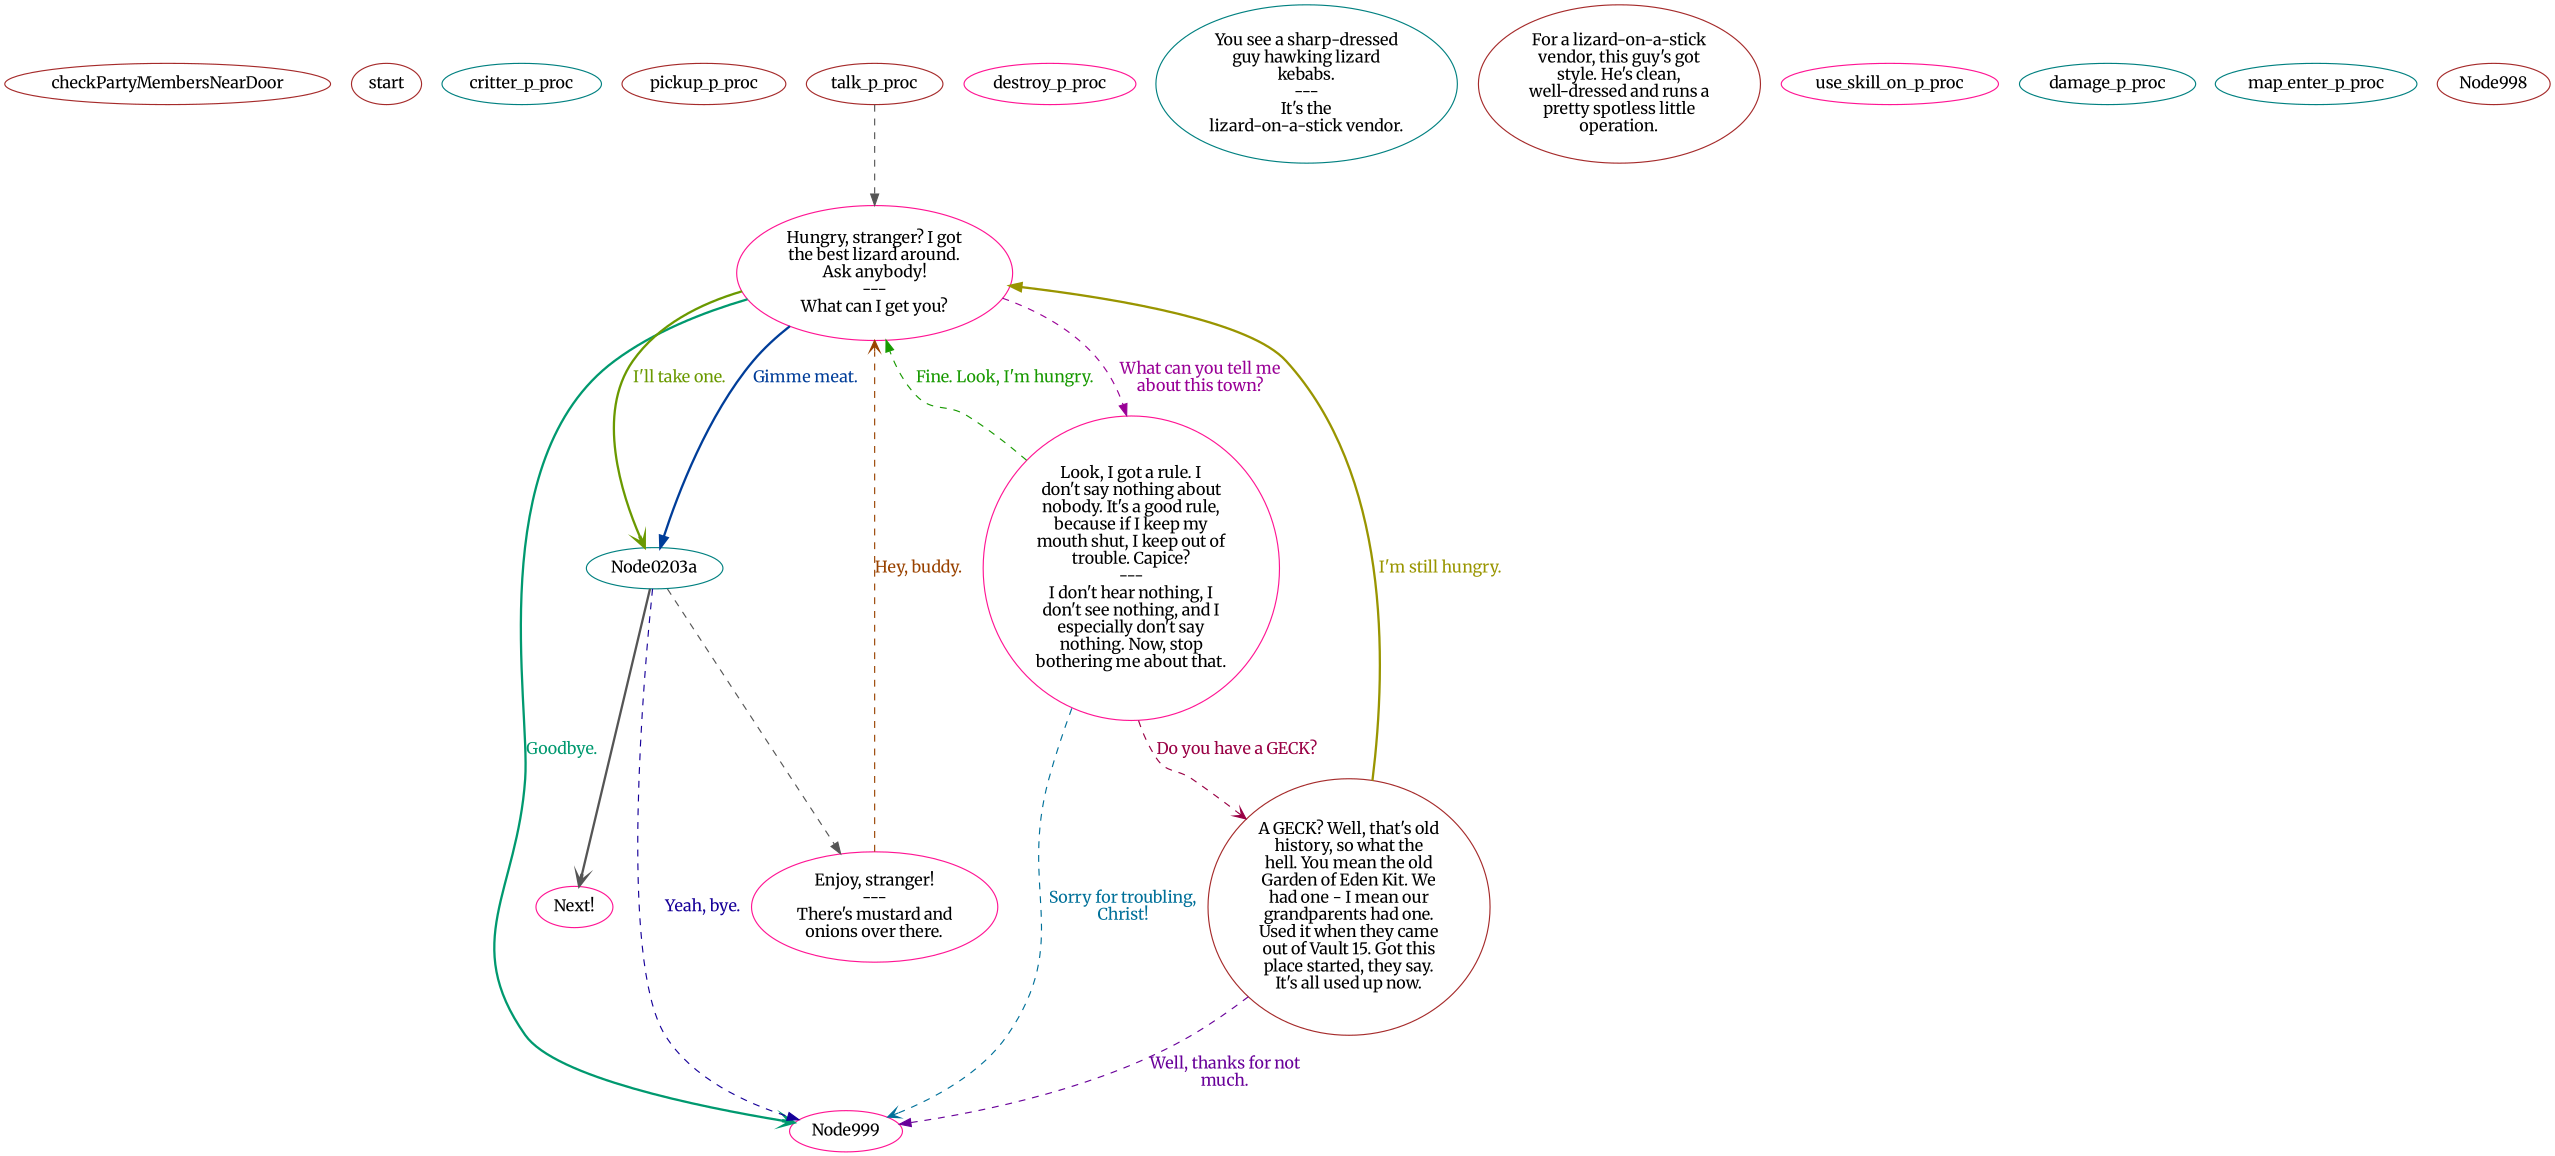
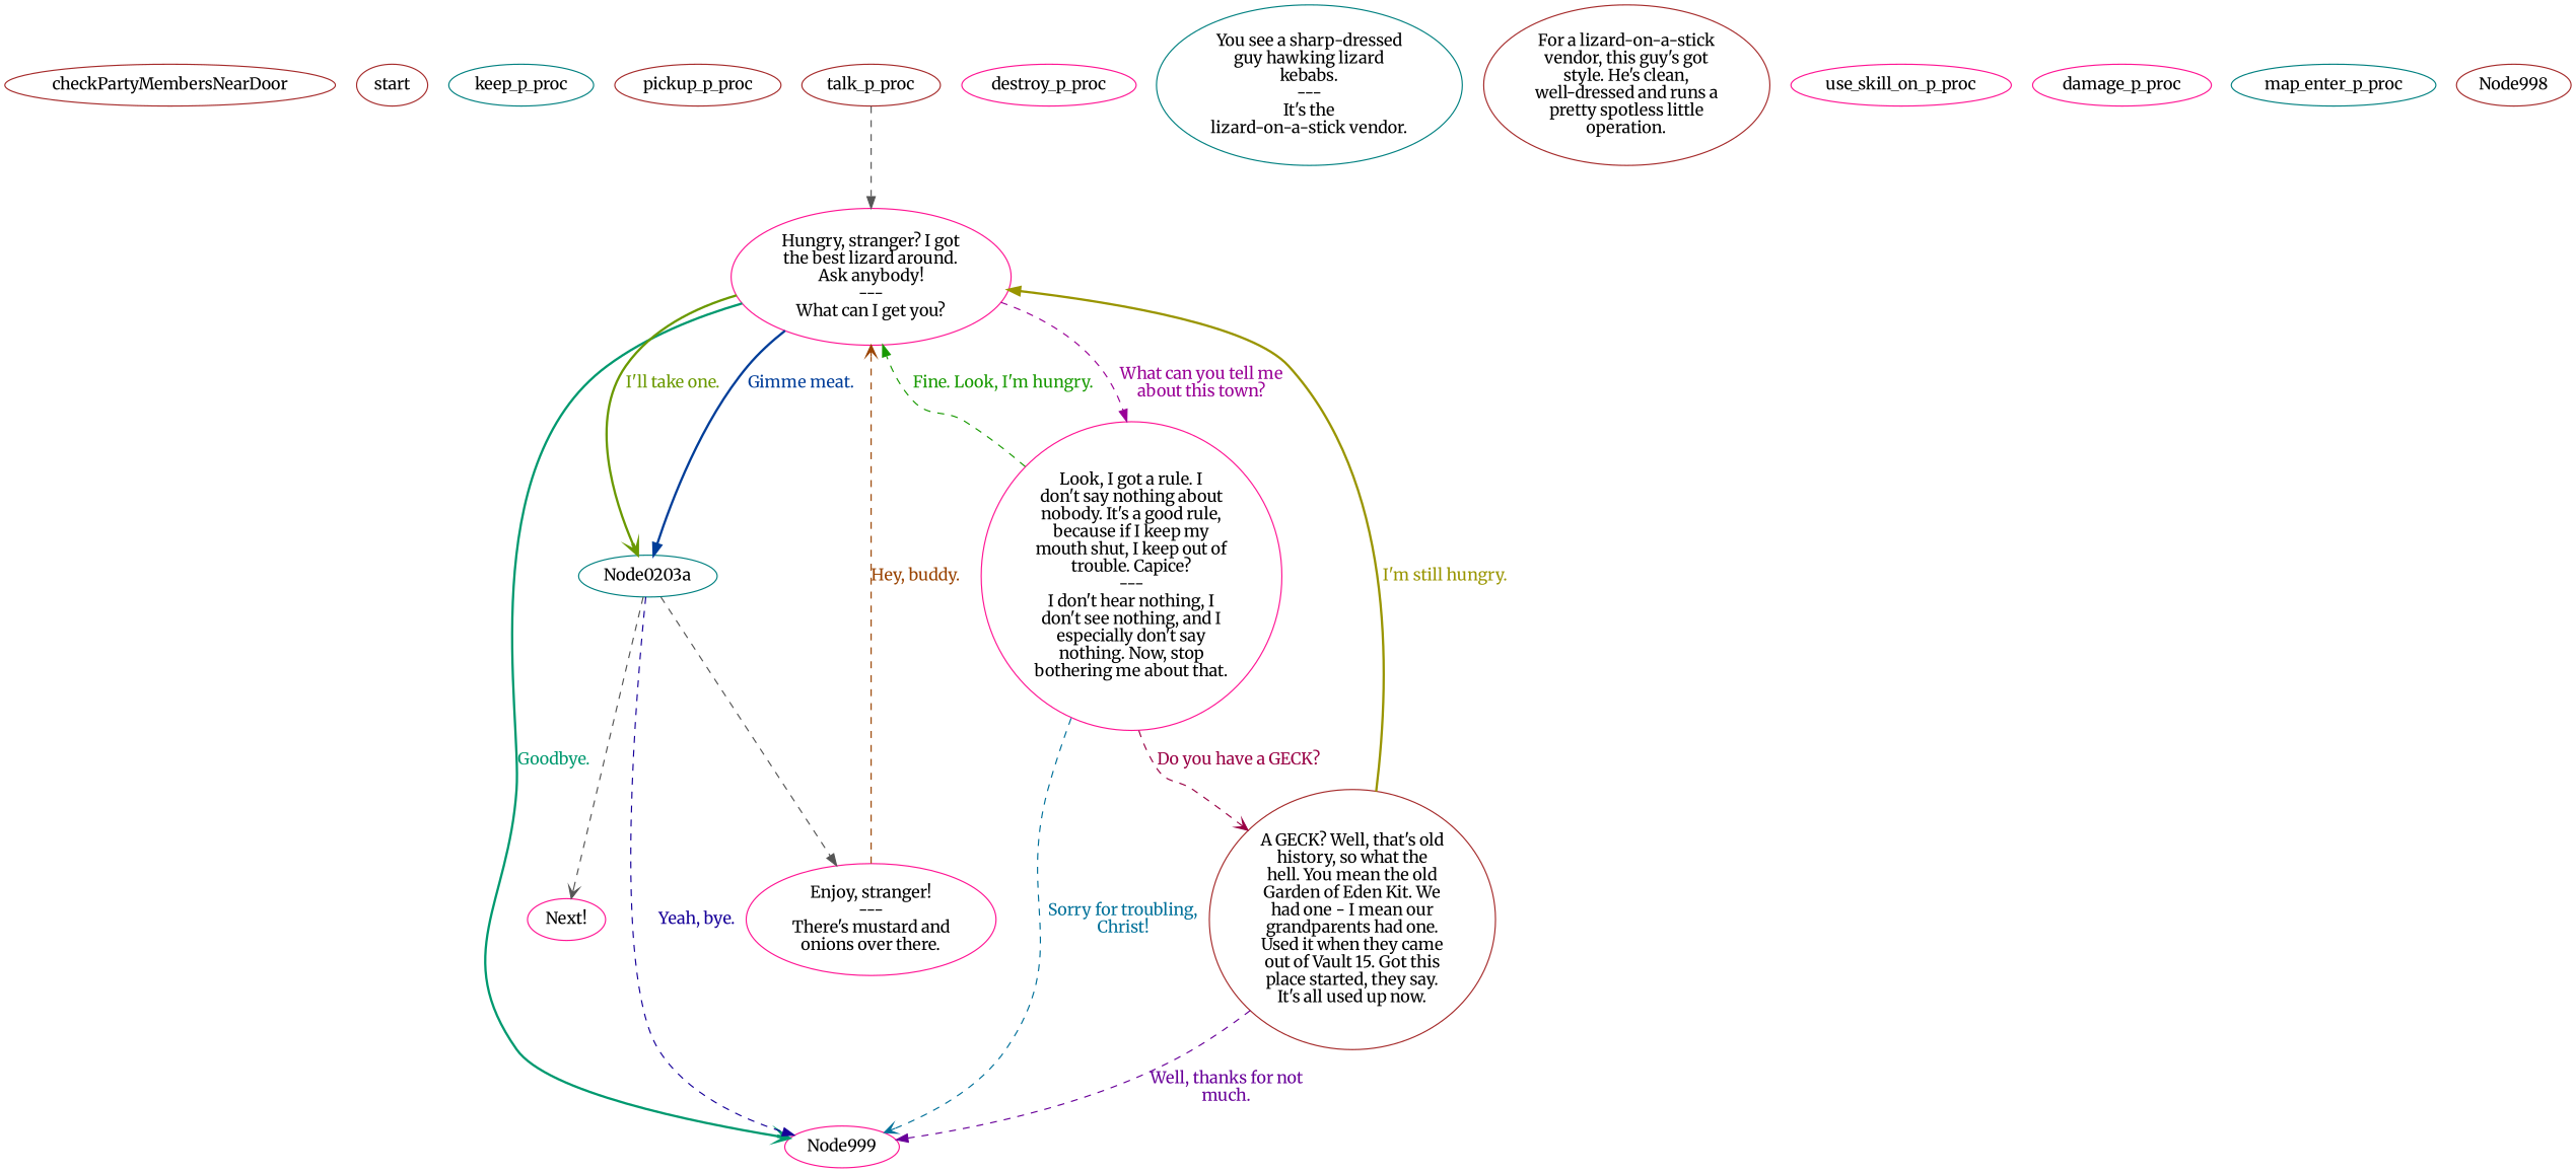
  digraph {
    fontname=Merriweather
    node [color=deeppink fillcolor="#FFFFFF" fontname=Merriweather style=filled]
    edge [arrowhead=normal color="#555555" fontname=Merriweather style=dashed]
    checkPartyMembersNearDoor [color=brown]
    start [color=brown]
-   critter_p_proc [color=teal]
+   critter_p_proc [color=teal label=keep_p_proc]
    pickup_p_proc [color=brown]
    n5 [label="Hungry, stranger? I got\nthe best lizard around.\nAsk anybody!\n---\nWhat can I get you?"]
    talk_p_proc [color=brown]
    Node999
    Node0203a [color=teal]
    n9 [label="Look, I got a rule. I\ndon't say nothing about\nnobody. It's a good rule,\nbecause if I keep my\nmouth shut, I keep out of\ntrouble. Capice?\n---\nI don't hear nothing, I\ndon't see nothing, and I\nespecially don't say\nnothing. Now, stop\nbothering me about that."]
    n10 [label="Enjoy, stranger!\n---\nThere's mustard and\nonions over there."]
    n11 [label="Next!"]
    n12 [color=brown label="A GECK? Well, that's old\nhistory, so what the\nhell. You mean the old\nGarden of Eden Kit. We\nhad one - I mean our\ngrandparents had one.\nUsed it when they came\nout of Vault 15. Got this\nplace started, they say.\nIt's all used up now."]
    destroy_p_proc
    n14 [color=teal label="You see a sharp-dressed\nguy hawking lizard\nkebabs.\n---\nIt's the\nlizard-on-a-stick vendor."]
    n15 [color=brown label="For a lizard-on-a-stick\nvendor, this guy's got\nstyle. He's clean,\nwell-dressed and runs a\npretty spotless little\noperation."]
    use_skill_on_p_proc
-   damage_p_proc [color=teal]
+   damage_p_proc
    map_enter_p_proc [color=teal]
    Node998 [color=brown]
    n5 -> Node999 [arrowhead=vee color="#00996F" fontcolor="#00996F" label="Goodbye." style=bold]
    n5 -> Node0203a [color="#003D99" fontcolor="#003D99" label="Gimme meat." style=bold]
    n5 -> Node0203a [arrowhead=vee color="#6A9900" fontcolor="#6A9900" label="I'll take one." style=bold]
    n5 -> n9 [color="#990096" fontcolor="#990096" label="What can you tell me\nabout this town?"]
    talk_p_proc -> n5
    Node0203a -> Node999 [color="#160099" fontcolor="#160099" label="Yeah, bye."]
    Node0203a -> n10
-   Node0203a -> n11 [arrowhead=vee style=bold]
+   Node0203a -> n11 [arrowhead=vee]
    n9 -> n5 [color="#179900" fontcolor="#179900" label="Fine. Look, I'm hungry."]
    n9 -> Node999 [arrowhead=vee color="#007099" fontcolor="#007099" label="Sorry for troubling,\nChrist!"]
    n9 -> n12 [arrowhead=vee color="#990044" fontcolor="#990044" label="Do you have a GECK?"]
    n10 -> n5 [arrowhead=vee color="#994200" fontcolor="#994200" label="Hey, buddy."]
    n12 -> n5 [color="#999500" fontcolor="#999500" label="I'm still hungry." style=bold]
    n12 -> Node999 [color="#680099" fontcolor="#680099" label="Well, thanks for not\nmuch."]
  }
